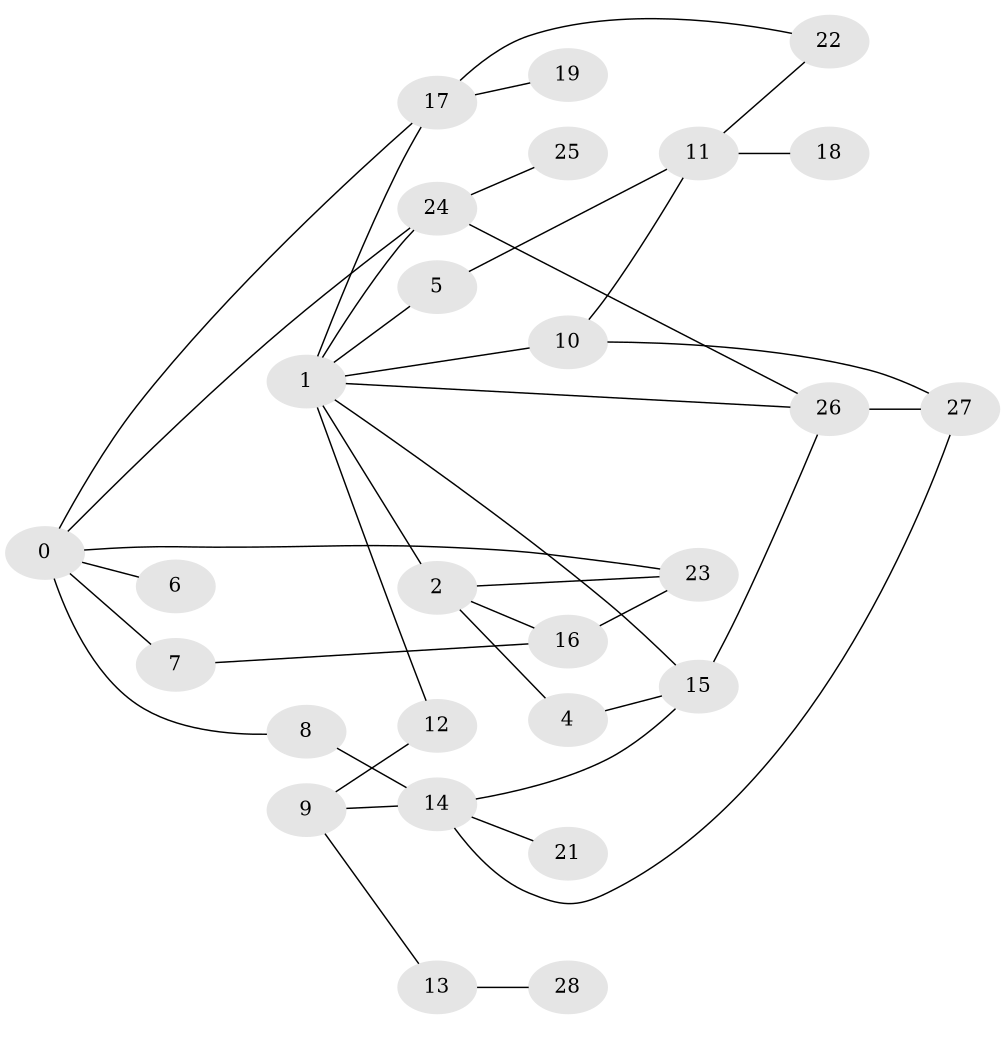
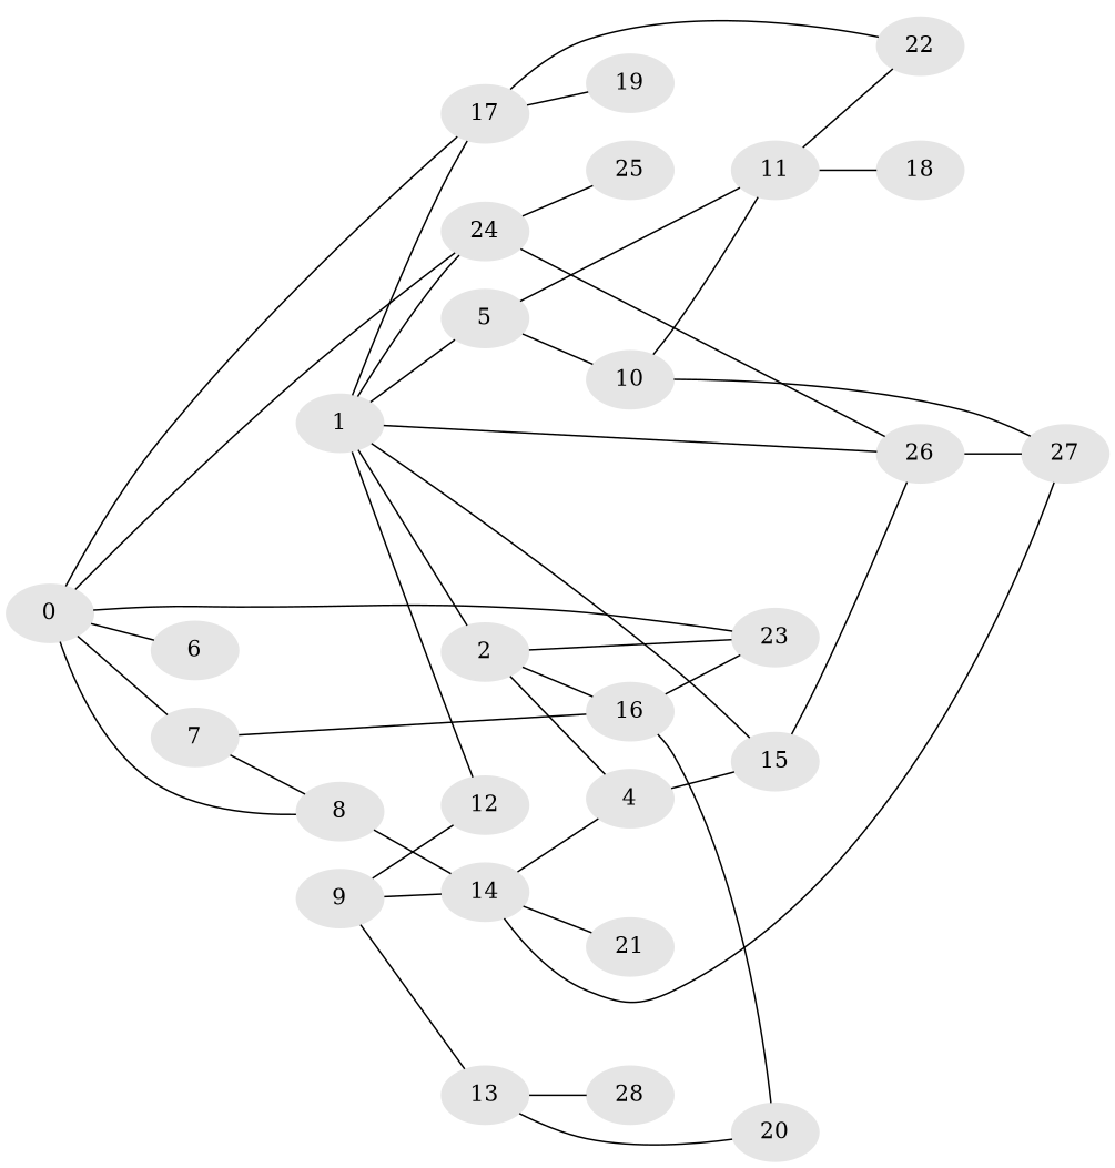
  graph {
    rankdir=LR
    node [color=gray90 style=filled]
    edge [weight=1.0]
    1
    2
    5
    10
    12
    15
    17
    24
    26
    4
    16
    23
    11
    27
    22
    19
    25
+   20
    n19 [label=0]
    6
    7
    8
    14
    18
    21
    9
    13
    28
    1 -- 2
    1 -- 5
-   1 -- 10
+   5 -- 10
    1 -- 12
    1 -- 15
    1 -- 17
    1 -- 24
    1 -- 26
    2 -- 4
    2 -- 16
    2 -- 23
    5 -- 11
    10 -- 11 [weight=2.0]
    10 -- 27
    15 -- 26
    17 -- 22
    17 -- 19
    24 -- 26
    24 -- 25
    26 -- 27
    4 -- 15
    16 -- 23
+   16 -- 20
    11 -- 22
    11 -- 18
    n19 -- 17
    n19 -- 24
    n19 -- 23
    n19 -- 6
    n19 -- 7
    n19 -- 8
    7 -- 16
+   7 -- 8
    8 -- 14
-   14 -- 15
+   14 -- 4
    14 -- 27
    14 -- 21
    9 -- 12
    9 -- 14
    9 -- 13
+   13 -- 20
    13 -- 28
  }
